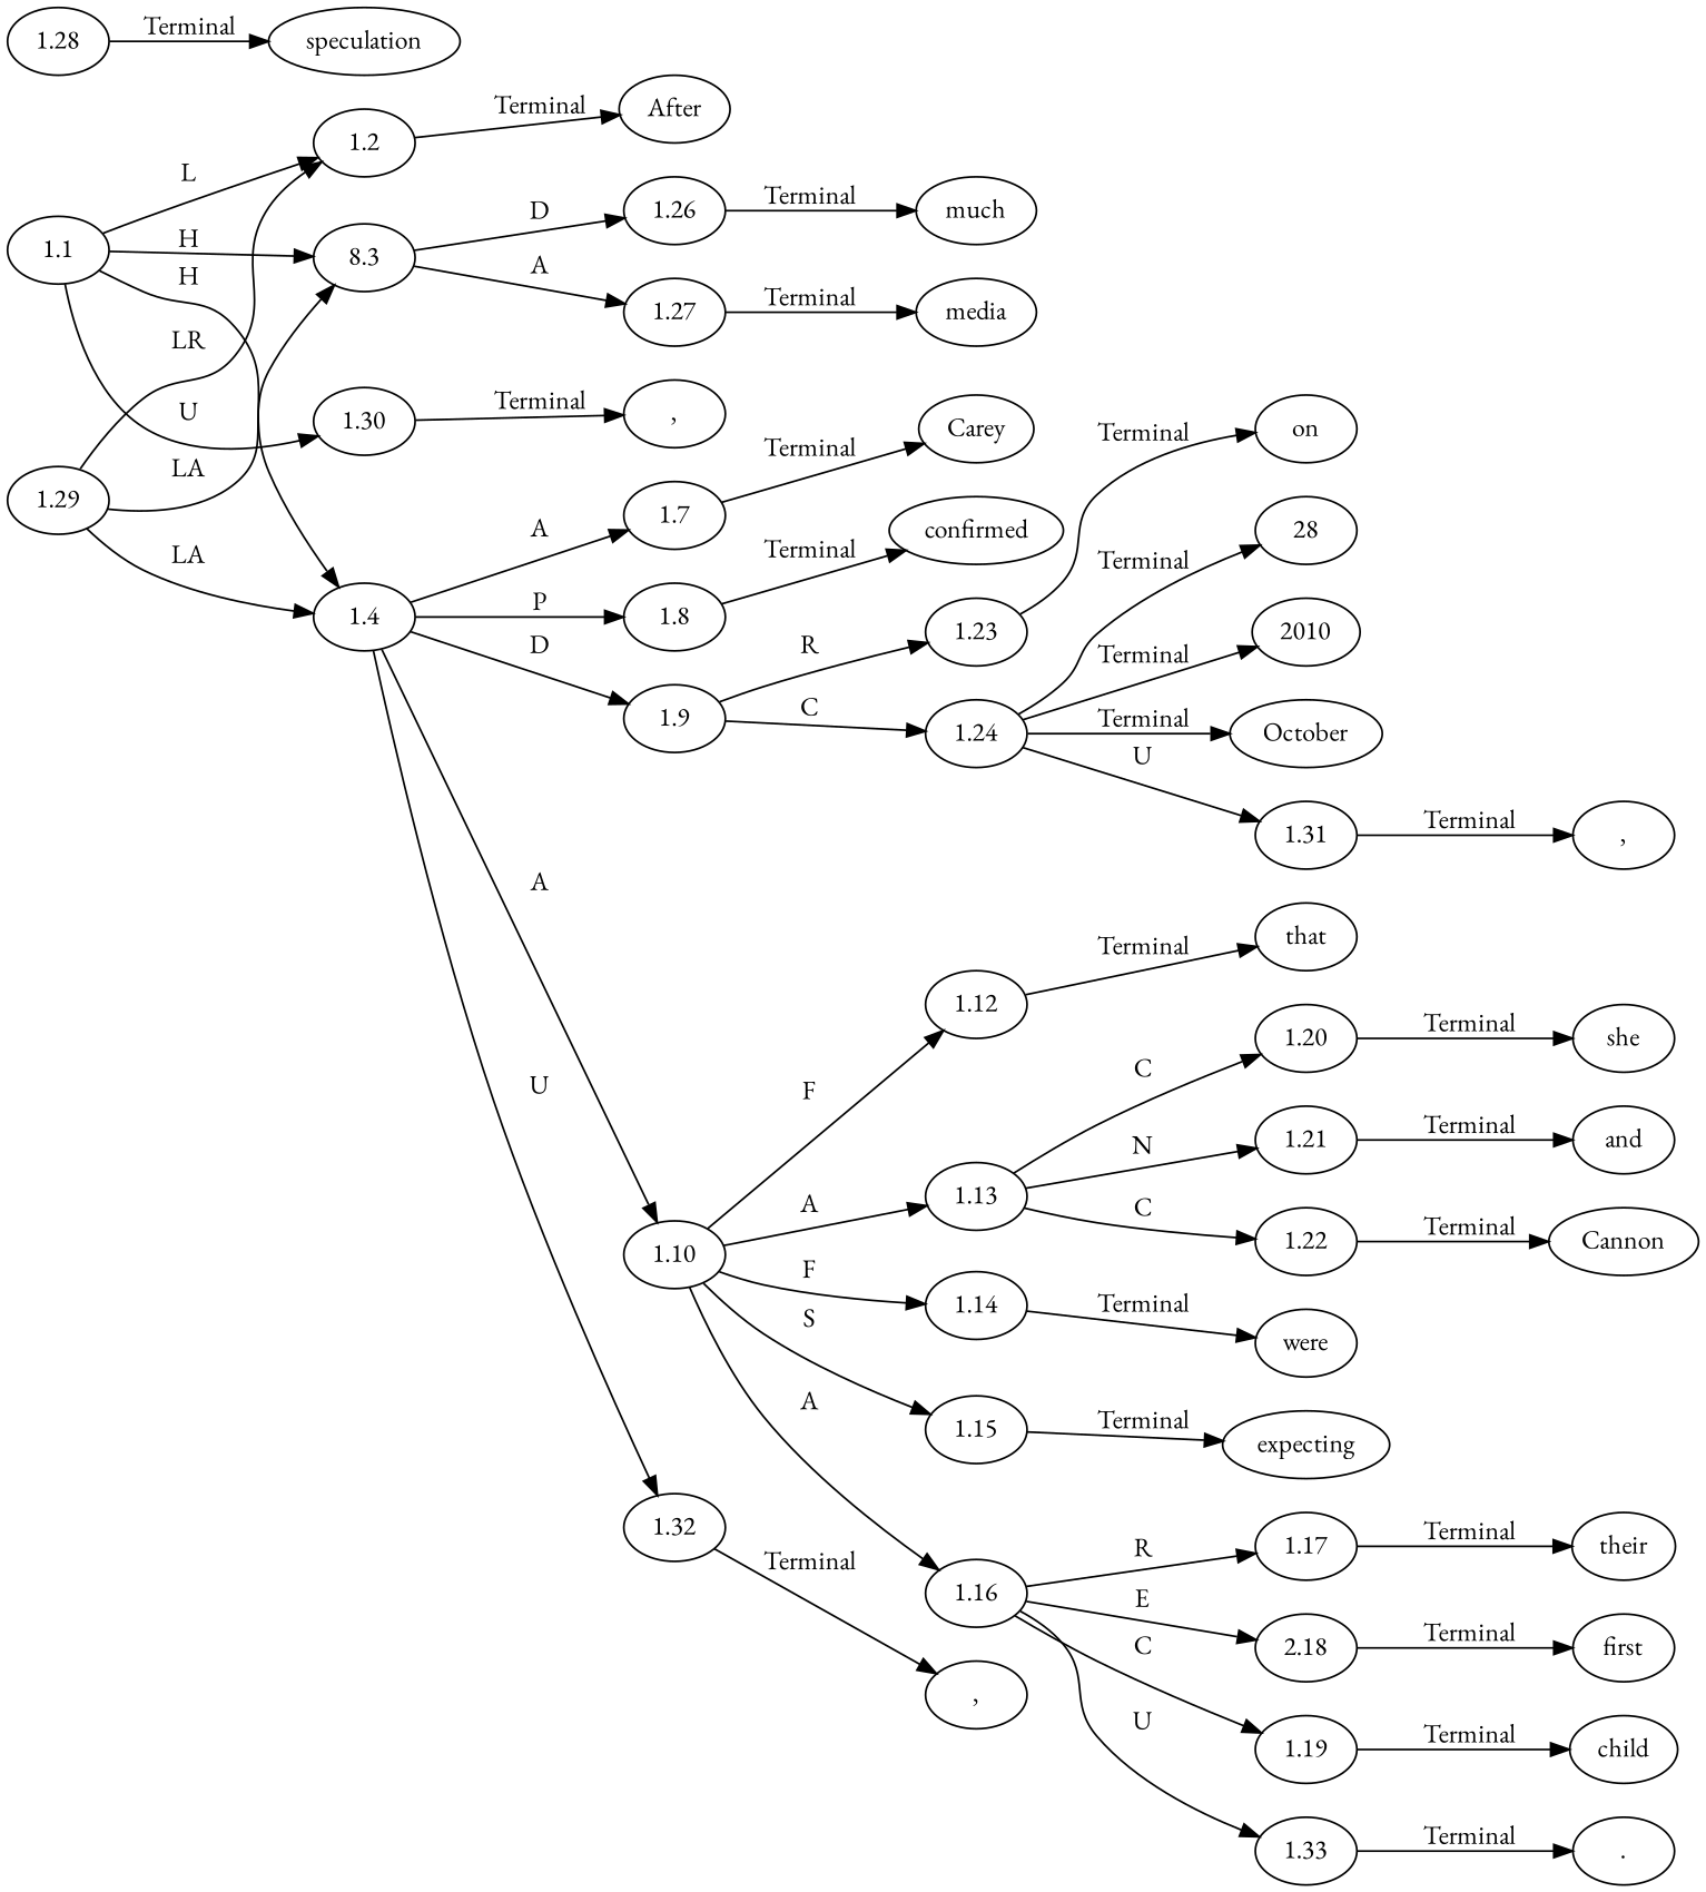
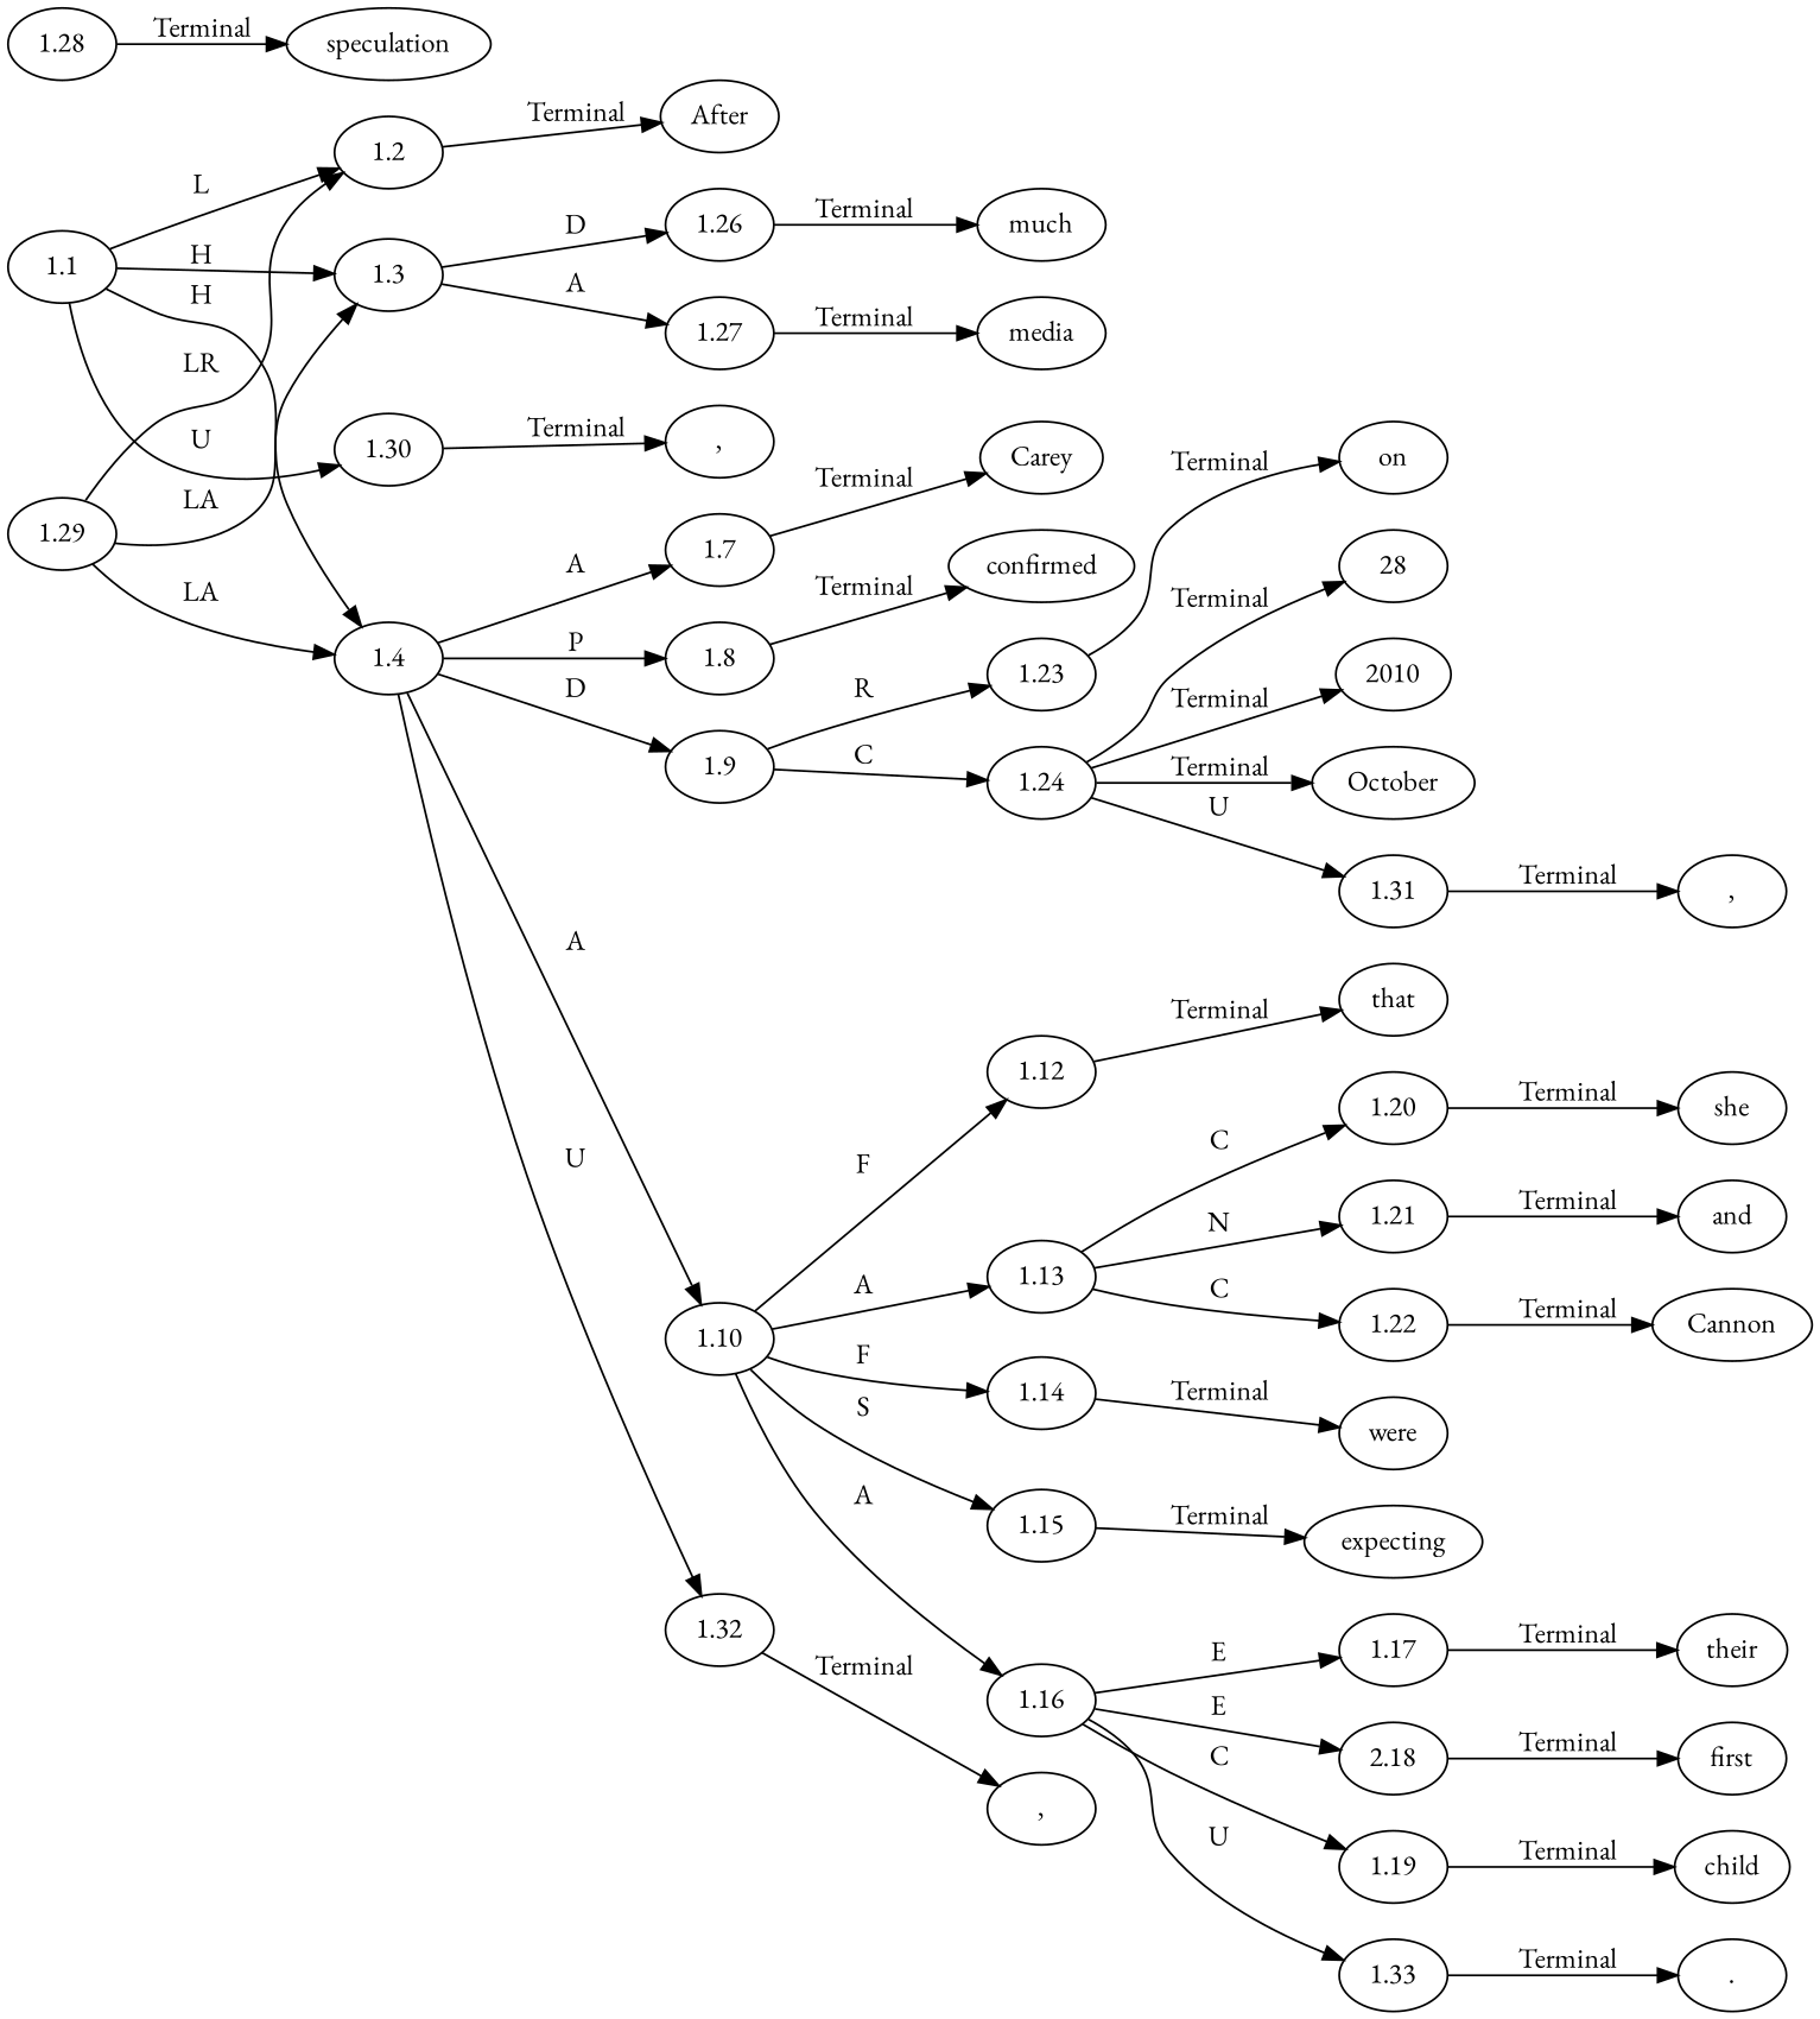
  digraph {
    fontname="EB Garamond"
    rankdir=LR
    node [fontname="EB Garamond" ordering=out]
    edge [fontname="EB Garamond" ordering=out]
    n1 [label=After]
    n2 [label=28]
    n3 [label=","]
    n4 [label=2010]
    n5 [label=","]
    n6 [label=that]
    n7 [label=she]
    n8 [label=and]
    n9 [label=Cannon]
    n10 [label=were]
    n11 [label=expecting]
    n12 [label=much]
    n13 [label=their]
    n14 [label=first]
    n15 [label=child]
    n16 [label="."]
    n17 [label=media]
    n18 [label=speculation]
    n19 [label=","]
    n20 [label=Carey]
    n21 [label=confirmed]
    n22 [label=on]
    n23 [label=October]
    n24 [label=1.1]
    n25 [label=1.2]
-   n26 [label=8.3]
+   n26 [label=1.3]
    n27 [label=1.4]
    n28 [label=1.30]
    n29 [label=1.26]
    n30 [label=1.27]
    n31 [label=1.7]
    n32 [label=1.8]
    n33 [label=1.9]
    n34 [label=1.10]
    n35 [label=1.32]
    n36 [label=1.28]
    n37 [label=1.23]
    n38 [label=1.24]
    n39 [label=1.12]
    n40 [label=1.13]
    n41 [label=1.14]
    n42 [label=1.15]
    n43 [label=1.16]
    n44 [label=1.31]
    n45 [label=1.20]
    n46 [label=1.21]
    n47 [label=1.22]
    n48 [label=1.17]
    n49 [label=2.18]
    n50 [label=1.19]
    n51 [label=1.33]
    n52 [label=1.29]
    n24 -> n25 [label=L]
    n24 -> n26 [label=H]
    n24 -> n27 [label=H]
    n24 -> n28 [label=U]
    n25 -> n1 [label=Terminal]
    n26 -> n29 [label=D]
    n26 -> n30 [label=A]
    n27 -> n31 [label=A]
    n27 -> n32 [label=P]
    n27 -> n33 [label=D]
    n27 -> n34 [label=A]
    n27 -> n35 [label=U]
    n28 -> n19 [label=Terminal]
    n29 -> n12 [label=Terminal]
    n30 -> n17 [label=Terminal]
    n31 -> n20 [label=Terminal]
    n32 -> n21 [label=Terminal]
    n33 -> n37 [label=R]
    n33 -> n38 [label=C]
    n34 -> n39 [label=F]
    n34 -> n40 [label=A]
    n34 -> n41 [label=F]
    n34 -> n42 [label=S]
    n34 -> n43 [label=A]
    n35 -> n5 [label=Terminal]
    n36 -> n18 [label=Terminal]
    n37 -> n22 [label=Terminal]
    n38 -> n2 [label=Terminal]
    n38 -> n4 [label=Terminal]
    n38 -> n23 [label=Terminal]
    n38 -> n44 [label=U]
    n39 -> n6 [label=Terminal]
    n40 -> n45 [label=C]
    n40 -> n46 [label=N]
    n40 -> n47 [label=C]
    n41 -> n10 [label=Terminal]
    n42 -> n11 [label=Terminal]
-   n43 -> n48 [label=R]
+   n43 -> n48 [label=E]
    n43 -> n49 [label=E]
    n43 -> n50 [label=C]
    n43 -> n51 [label=U]
    n44 -> n3 [label=Terminal]
    n45 -> n7 [label=Terminal]
    n46 -> n8 [label=Terminal]
    n47 -> n9 [label=Terminal]
    n48 -> n13 [label=Terminal]
    n49 -> n14 [label=Terminal]
    n50 -> n15 [label=Terminal]
    n51 -> n16 [label=Terminal]
    n52 -> n25 [label=LR]
    n52 -> n26 [label=LA]
    n52 -> n27 [label=LA]
  }
